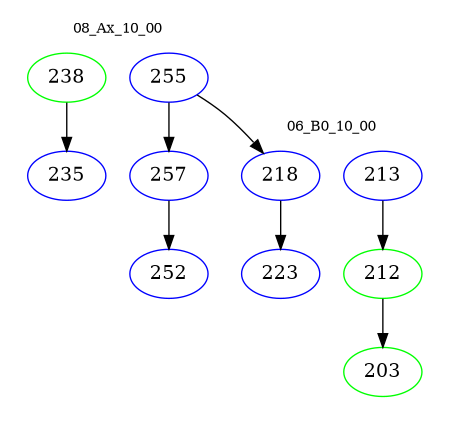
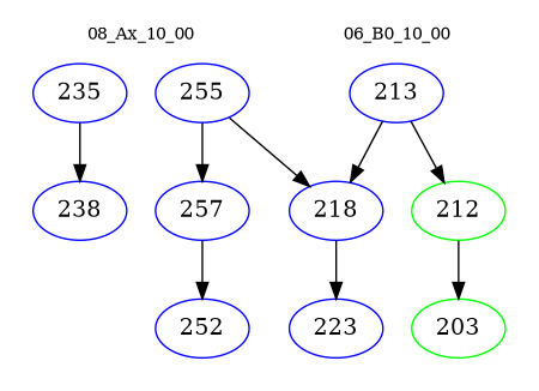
  digraph {
    node [color=blue]
    edge [color=black]
    n1 [label=255]
-   n2 [color=green label=238]
+   n2 [label=238]
    n3 [label=257]
    n4 [label=235]
    n5 [label=252]
    n6 [label=213]
    n7 [label=218]
    n8 [color=green label=212]
    n9 [label=223]
    n10 [color=green label=203]
    subgraph cluster_1 {
      color=white
      fontsize=10
      label="08_Ax_10_00"
      n1
      n2
      n3
      n4
      n5
    }
    subgraph cluster_2 {
      color=white
      fontsize=10
      label="06_B0_10_00"
      n6
      n7
      n8
      n9
      n10
    }
    n1 -> n3
    n1 -> n7
-   n2 -> n4
+   n4 -> n2
    n3 -> n5
+   n6 -> n7
    n6 -> n8
    n7 -> n9
    n8 -> n10
  }
